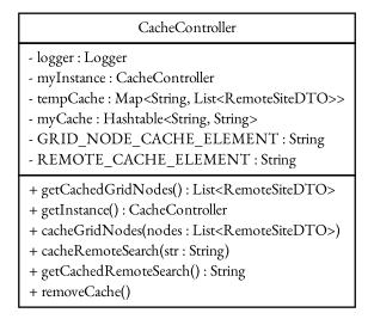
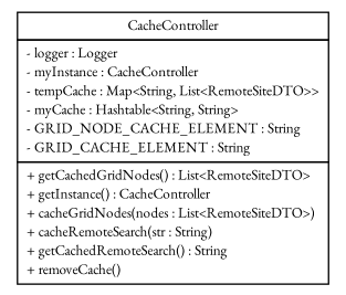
  digraph {
    fontname="EB Garamond"
-   n1 [fontcolor=black fontname="EB Garamond" fontsize=10.0 label=<<table border="0" cellborder="1" cellspacing="0" cellpadding="2" port="p" href="./CacheController.html"> 		<tr><td><table border="0" cellspacing="0" cellpadding="1"> 			<tr><td> CacheController </td></tr> 		</table></td></tr> 		<tr><td><table border="0" cellspacing="0" cellpadding="1"> 			<tr><td align="left"> - logger : Logger </td></tr> 			<tr><td align="left"> - myInstance : CacheController </td></tr> 			<tr><td align="left"> - tempCache : Map&lt;String, List&lt;RemoteSiteDTO&gt;&gt; </td></tr> 			<tr><td align="left"> - myCache : Hashtable&lt;String, String&gt; </td></tr> 			<tr><td align="left"> - GRID_NODE_CACHE_ELEMENT : String </td></tr> 			<tr><td align="left"> - REMOTE_CACHE_ELEMENT : String </td></tr> 		</table></td></tr> 		<tr><td><table border="0" cellspacing="0" cellpadding="1"> 			<tr><td align="left"> + getCachedGridNodes() : List&lt;RemoteSiteDTO&gt; </td></tr> 			<tr><td align="left"> + getInstance() : CacheController </td></tr> 			<tr><td align="left"> + cacheGridNodes(nodes : List&lt;RemoteSiteDTO&gt;) </td></tr> 			<tr><td align="left"> + cacheRemoteSearch(str : String) </td></tr> 			<tr><td align="left"> + getCachedRemoteSearch() : String </td></tr> 			<tr><td align="left"> + removeCache() </td></tr> 		</table></td></tr> 		</table>> shape=plaintext]
+   n1 [fontcolor=black fontname="EB Garamond" fontsize=10.0 label=<<table border="0" cellborder="1" cellspacing="0" cellpadding="2" port="p" href="./CacheController.html"> 		<tr><td><table border="0" cellspacing="0" cellpadding="1"> 			<tr><td> CacheController </td></tr> 		</table></td></tr> 		<tr><td><table border="0" cellspacing="0" cellpadding="1"> 			<tr><td align="left"> - logger : Logger </td></tr> 			<tr><td align="left"> - myInstance : CacheController </td></tr> 			<tr><td align="left"> - tempCache : Map&lt;String, List&lt;RemoteSiteDTO&gt;&gt; </td></tr> 			<tr><td align="left"> - myCache : Hashtable&lt;String, String&gt; </td></tr> 			<tr><td align="left"> - GRID_NODE_CACHE_ELEMENT : String </td></tr> 			<tr><td align="left"> - GRID_CACHE_ELEMENT : String </td></tr> 		</table></td></tr> 		<tr><td><table border="0" cellspacing="0" cellpadding="1"> 			<tr><td align="left"> + getCachedGridNodes() : List&lt;RemoteSiteDTO&gt; </td></tr> 			<tr><td align="left"> + getInstance() : CacheController </td></tr> 			<tr><td align="left"> + cacheGridNodes(nodes : List&lt;RemoteSiteDTO&gt;) </td></tr> 			<tr><td align="left"> + cacheRemoteSearch(str : String) </td></tr> 			<tr><td align="left"> + getCachedRemoteSearch() : String </td></tr> 			<tr><td align="left"> + removeCache() </td></tr> 		</table></td></tr> 		</table>> shape=plaintext]
  }
